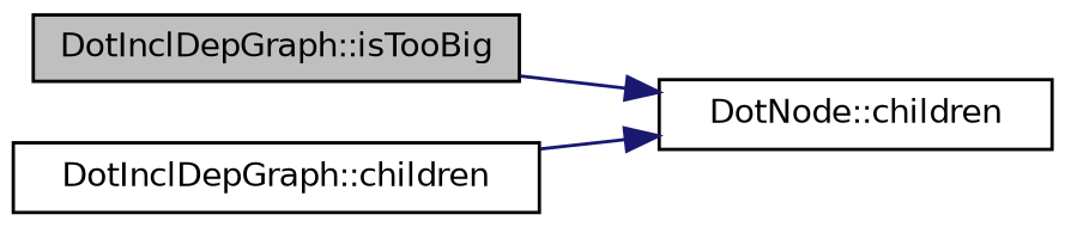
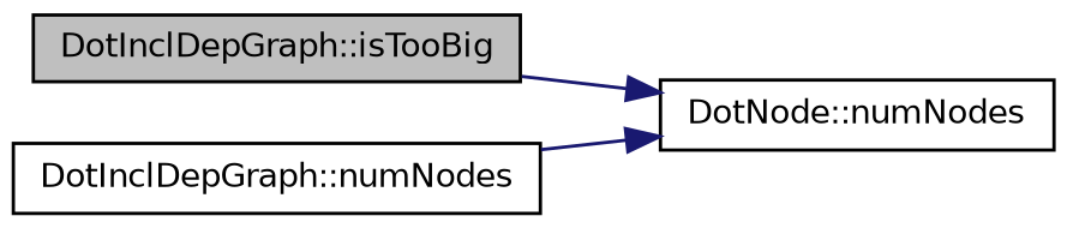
  digraph {
    fontname="DejaVu Sans"
    rankdir=LR
    node [color=black fillcolor=white fontname="DejaVu Sans" fontsize=10 shape=record style=filled]
    edge [color=midnightblue fontname="DejaVu Sans" fontsize=10 labelfontname=Helvetica labelfontsize=10 style=solid]
    n1 [fillcolor=grey75 fontcolor=black height=0.2 label="DotInclDepGraph::isTooBig" width=0.4]
-   n2 [height=0.2 label="DotNode::children" width=0.4]
-   n3 [height=0.2 label="DotInclDepGraph::children" width=0.4]
+   n2 [height=0.2 label="DotNode::numNodes" width=0.4]
+   n3 [height=0.2 label="DotInclDepGraph::numNodes" width=0.4]
    n1 -> n2
    n3 -> n2
  }
